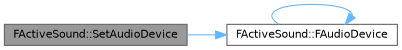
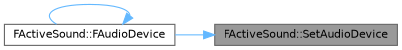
  digraph {
    rankdir=LR
    node [fontname=Helvetica fontsize=10 shape=box style=filled]
    edge [color=steelblue1 fontname=Helvetica fontsize=10 labelfontname=Helvetica labelfontsize=10 style=solid]
    n1 [color=gray40 fillcolor=grey60 fontcolor=black height=0.2 label="FActiveSound::SetAudioDevice" width=0.4]
    n2 [color=grey40 fillcolor=white height=0.2 label="FActiveSound::FAudioDevice" width=0.4]
-   n1 -> n2
+   n2 -> n1
    n2 -> n2
  }
